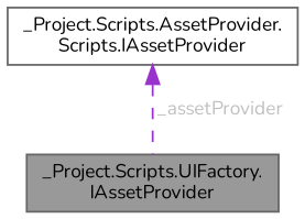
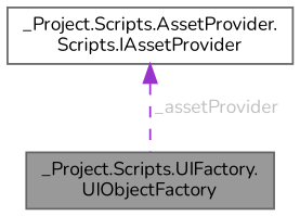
  digraph {
    fontname=Nunito
    node [color=gray40 fontname=Nunito fontsize=10 shape=box style=filled]
-   n1 [fillcolor=grey60 fontcolor=black height=0.2 label="_Project.Scripts.UIFactory.\lIAssetProvider" width=0.4]
+   n1 [fillcolor=grey60 fontcolor=black height=0.2 label="_Project.Scripts.UIFactory.\lUIObjectFactory" width=0.4]
    n2 [fillcolor=white height=0.2 label="_Project.Scripts.AssetProvider.\lScripts.IAssetProvider" width=0.4]
    n2 -> n1 [color=darkorchid3 dir=back fontcolor=grey fontname=Nunito fontsize=10 label=" _assetProvider" labelfontname=Helvetica labelfontsize=10 style=dashed]
  }
